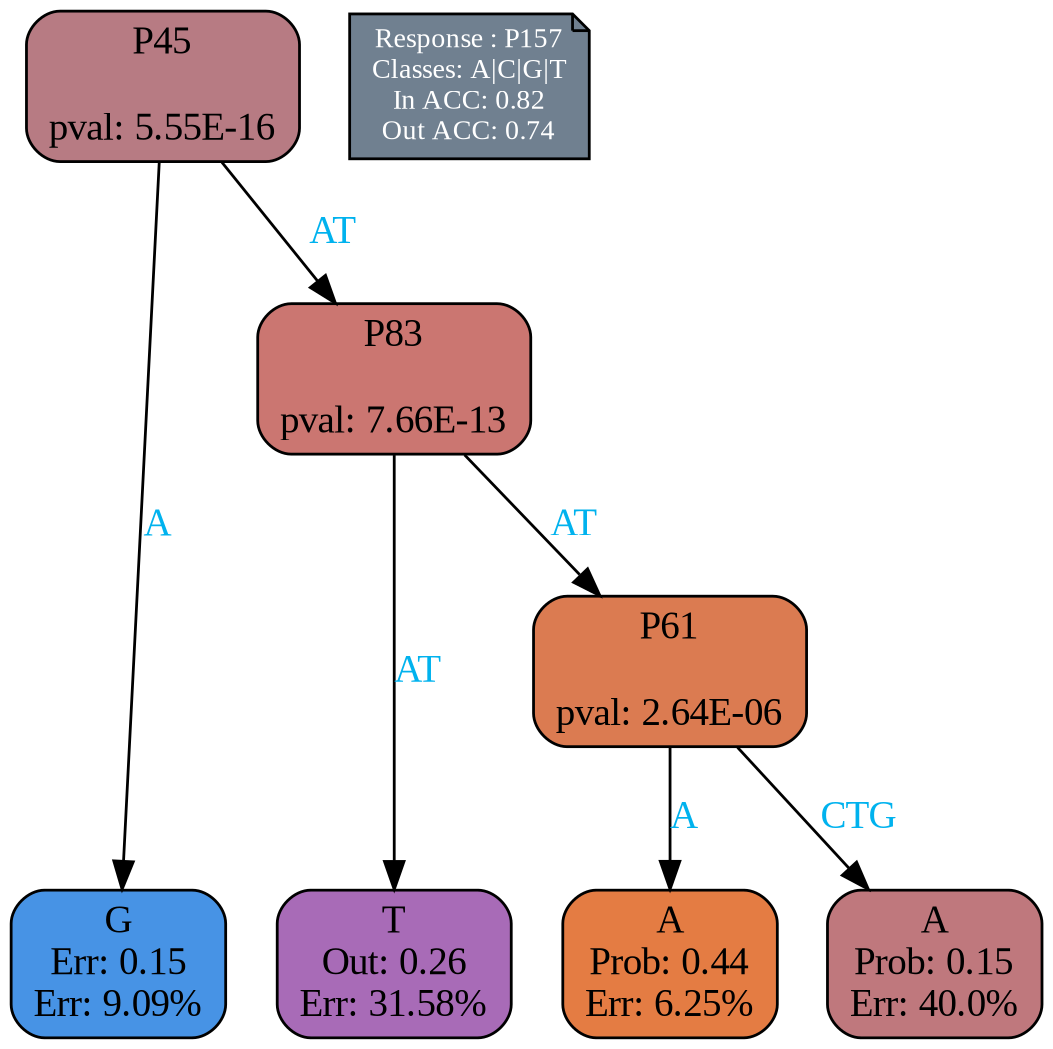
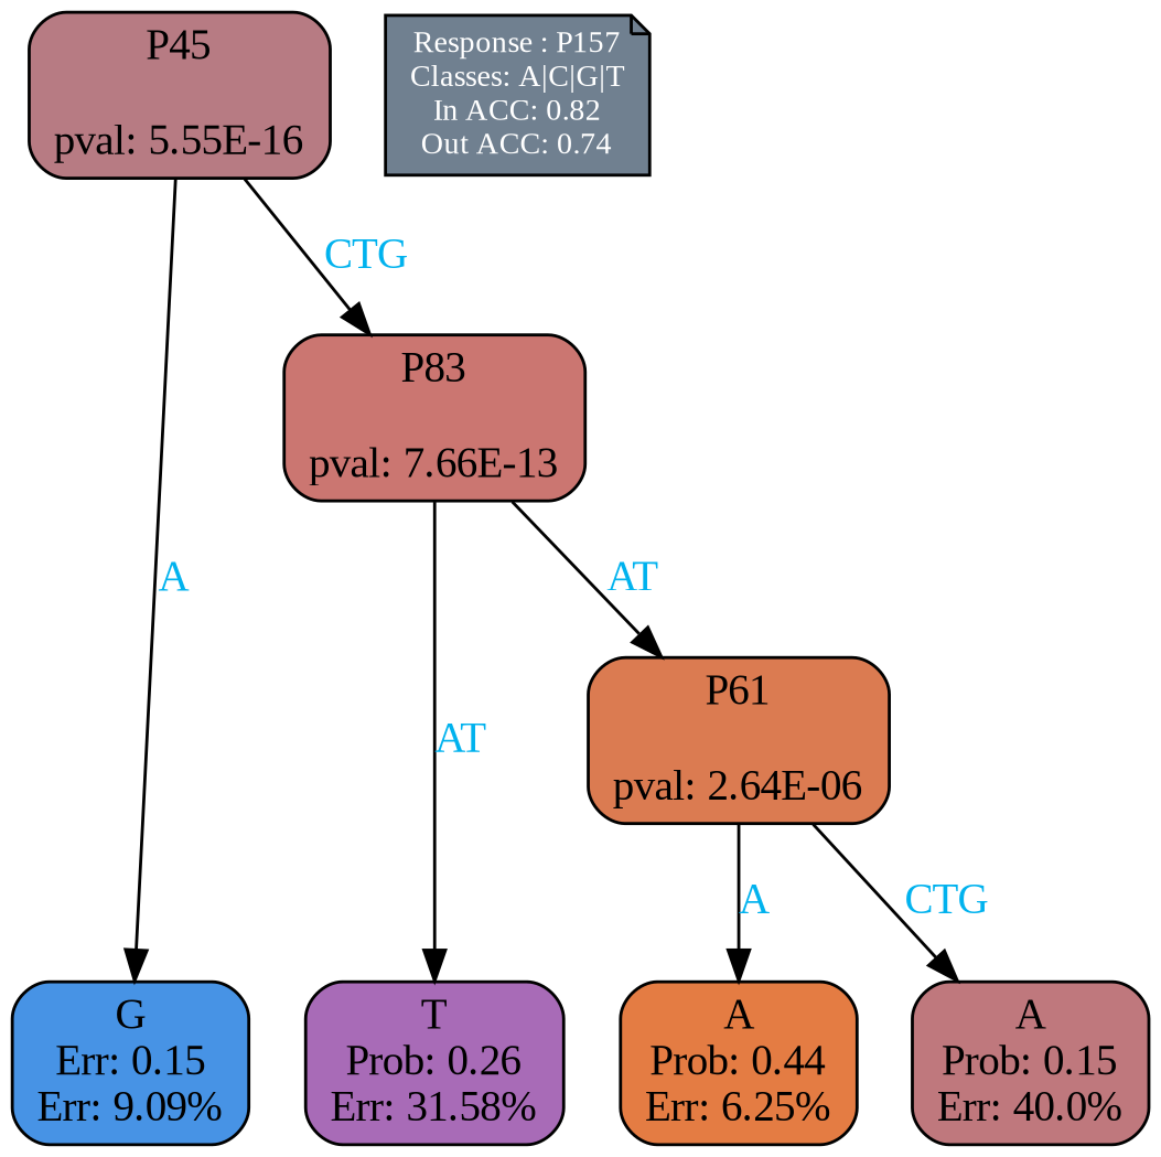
  digraph {
    fontname="Liberation Serif"
    ranksep=equally
    splines=polylines
    node [color=black fontname="Liberation Serif" shape=box style="filled, rounded"]
    edge [fontcolor=deepskyblue2 fontname="Liberation Serif"]
    n1 [fillcolor="#4793e5" label="G\nErr: 0.15\nErr: 9.09%"]
    n2 [fillcolor="#e47c43" label="A\nProb: 0.44\nErr: 6.25%"]
    n3 [fillcolor="#bf787d" label="A\nProb: 0.15\nErr: 40.0%"]
-   n4 [fillcolor="#a86bb7" label="T\nOut: 0.26\nErr: 31.58%"]
+   n4 [fillcolor="#a86bb7" label="T\nProb: 0.26\nErr: 31.58%"]
    n5 [align=left fillcolor=slategray fontcolor=white fontsize=10 label="Response : P157\nClasses: A|C|G|T\nIn ACC: 0.82\nOut ACC: 0.74\n" shape=note style=filled]
    n6 [fillcolor="#b77b83" label="P45\n\npval: 5.55E-16"]
    n7 [fillcolor="#cb7671" label="P83\n\npval: 7.66E-13"]
    n8 [fillcolor="#db7b51" label="P61\n\npval: 2.64E-06"]
    subgraph sub_1 {
      rank=same
      n1
      n2
      n3
      n4
    }
    subgraph sub_2 {
      rank=same
      n5
      n6
    }
    n6 -> n1 [label=A]
-   n6 -> n7 [label=AT]
+   n6 -> n7 [label=CTG]
    n7 -> n4 [label=AT]
    n7 -> n8 [label=AT]
    n8 -> n2 [label=A]
    n8 -> n3 [label=CTG]
  }
